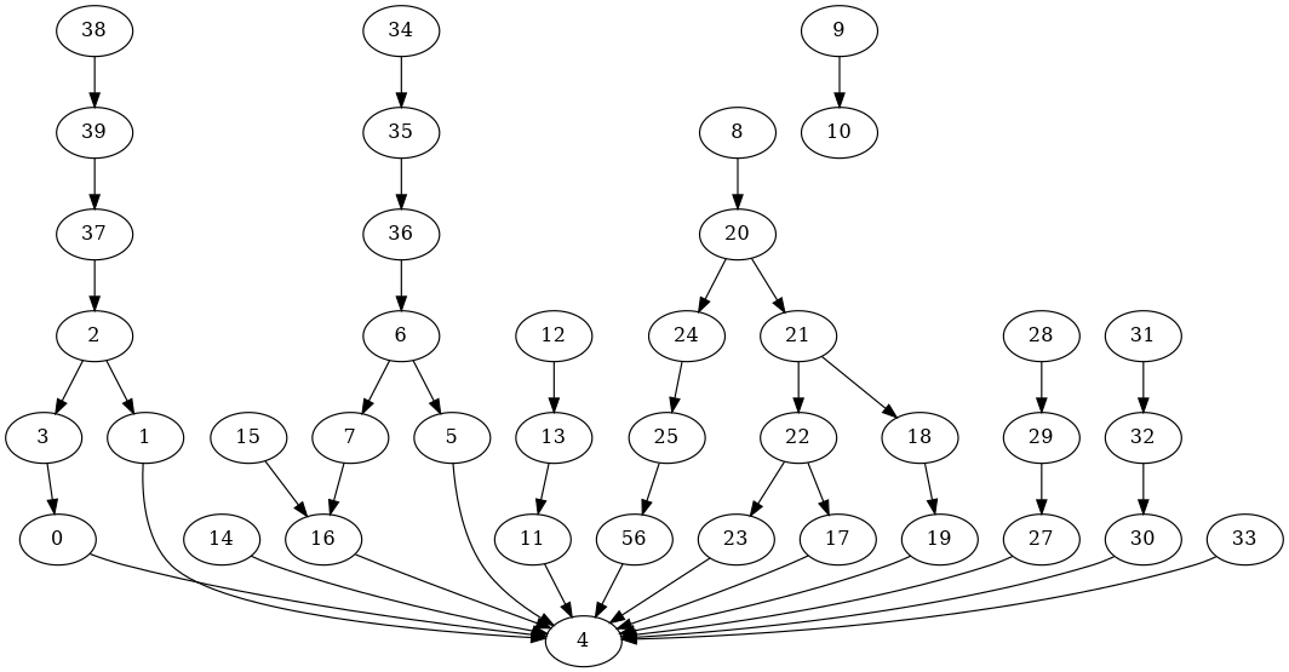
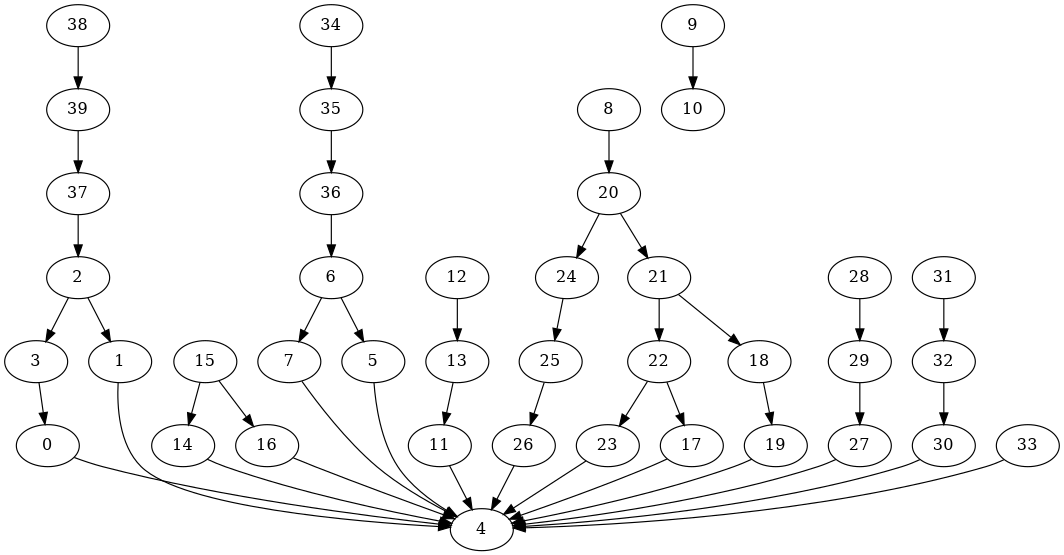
  strict digraph {
    node [exec=183]
    edge [comm=7]
    0 [exec=167]
    4 [exec=55]
    1 [exec=174]
    2 [exec=166]
    3 [exec=149]
    5 [exec=118]
    6
    7 [exec=154]
    8 [exec=186]
    20 [exec=85]
    21 [exec=137]
    24 [exec=80]
    9 [exec=130]
    10 [exec=141]
    11 [exec=126]
    12 [exec=79]
    13 [exec=53]
    14
    15 [exec=184]
    16 [exec=142]
    17 [exec=66]
    18 [exec=98]
    19 [exec=54]
    22 [exec=148]
    25 [exec=126]
    23 [exec=196]
-   26 [exec=139 label=56]
+   26 [exec=139]
    27 [exec=198]
    28 [exec=94]
    29 [exec=95]
    30 [exec=177]
    31 [exec=171]
    32 [exec=89]
    33 [exec=100]
    34 [exec=62]
    35 [exec=164]
    36 [exec=78]
    37 [exec=144]
    38 [exec=146]
    39 [exec=199]
    0 -> 4 [comm=17]
    1 -> 4
    2 -> 1 [comm=18]
    2 -> 3 [comm=10]
    3 -> 0 [comm=6]
    5 -> 4 [comm=9]
    6 -> 5 [comm=13]
    6 -> 7 [comm=5]
-   7 -> 16 [comm=11]
+   7 -> 4 [comm=11]
    8 -> 20
    20 -> 21 [comm=16]
    20 -> 24
    21 -> 18 [comm=6]
    21 -> 22 [comm=12]
    24 -> 25 [comm=16]
    9 -> 10 [comm=8]
    11 -> 4 [comm=19]
    12 -> 13 [comm=14]
    13 -> 11
    14 -> 4 [comm=9]
+   15 -> 14
    15 -> 16 [comm=16]
    16 -> 4 [comm=15]
    17 -> 4 [comm=6]
    18 -> 19
    19 -> 4 [comm=9]
    22 -> 17 [comm=12]
    22 -> 23 [comm=15]
    25 -> 26 [comm=15]
    23 -> 4 [comm=14]
    26 -> 4
    27 -> 4 [comm=8]
    28 -> 29 [comm=16]
    29 -> 27 [comm=18]
    30 -> 4 [comm=10]
    31 -> 32 [comm=10]
    32 -> 30 [comm=13]
    33 -> 4 [comm=17]
    34 -> 35 [comm=9]
    35 -> 36
    36 -> 6 [comm=8]
    37 -> 2 [comm=12]
    38 -> 39
    39 -> 37 [comm=14]
  }
